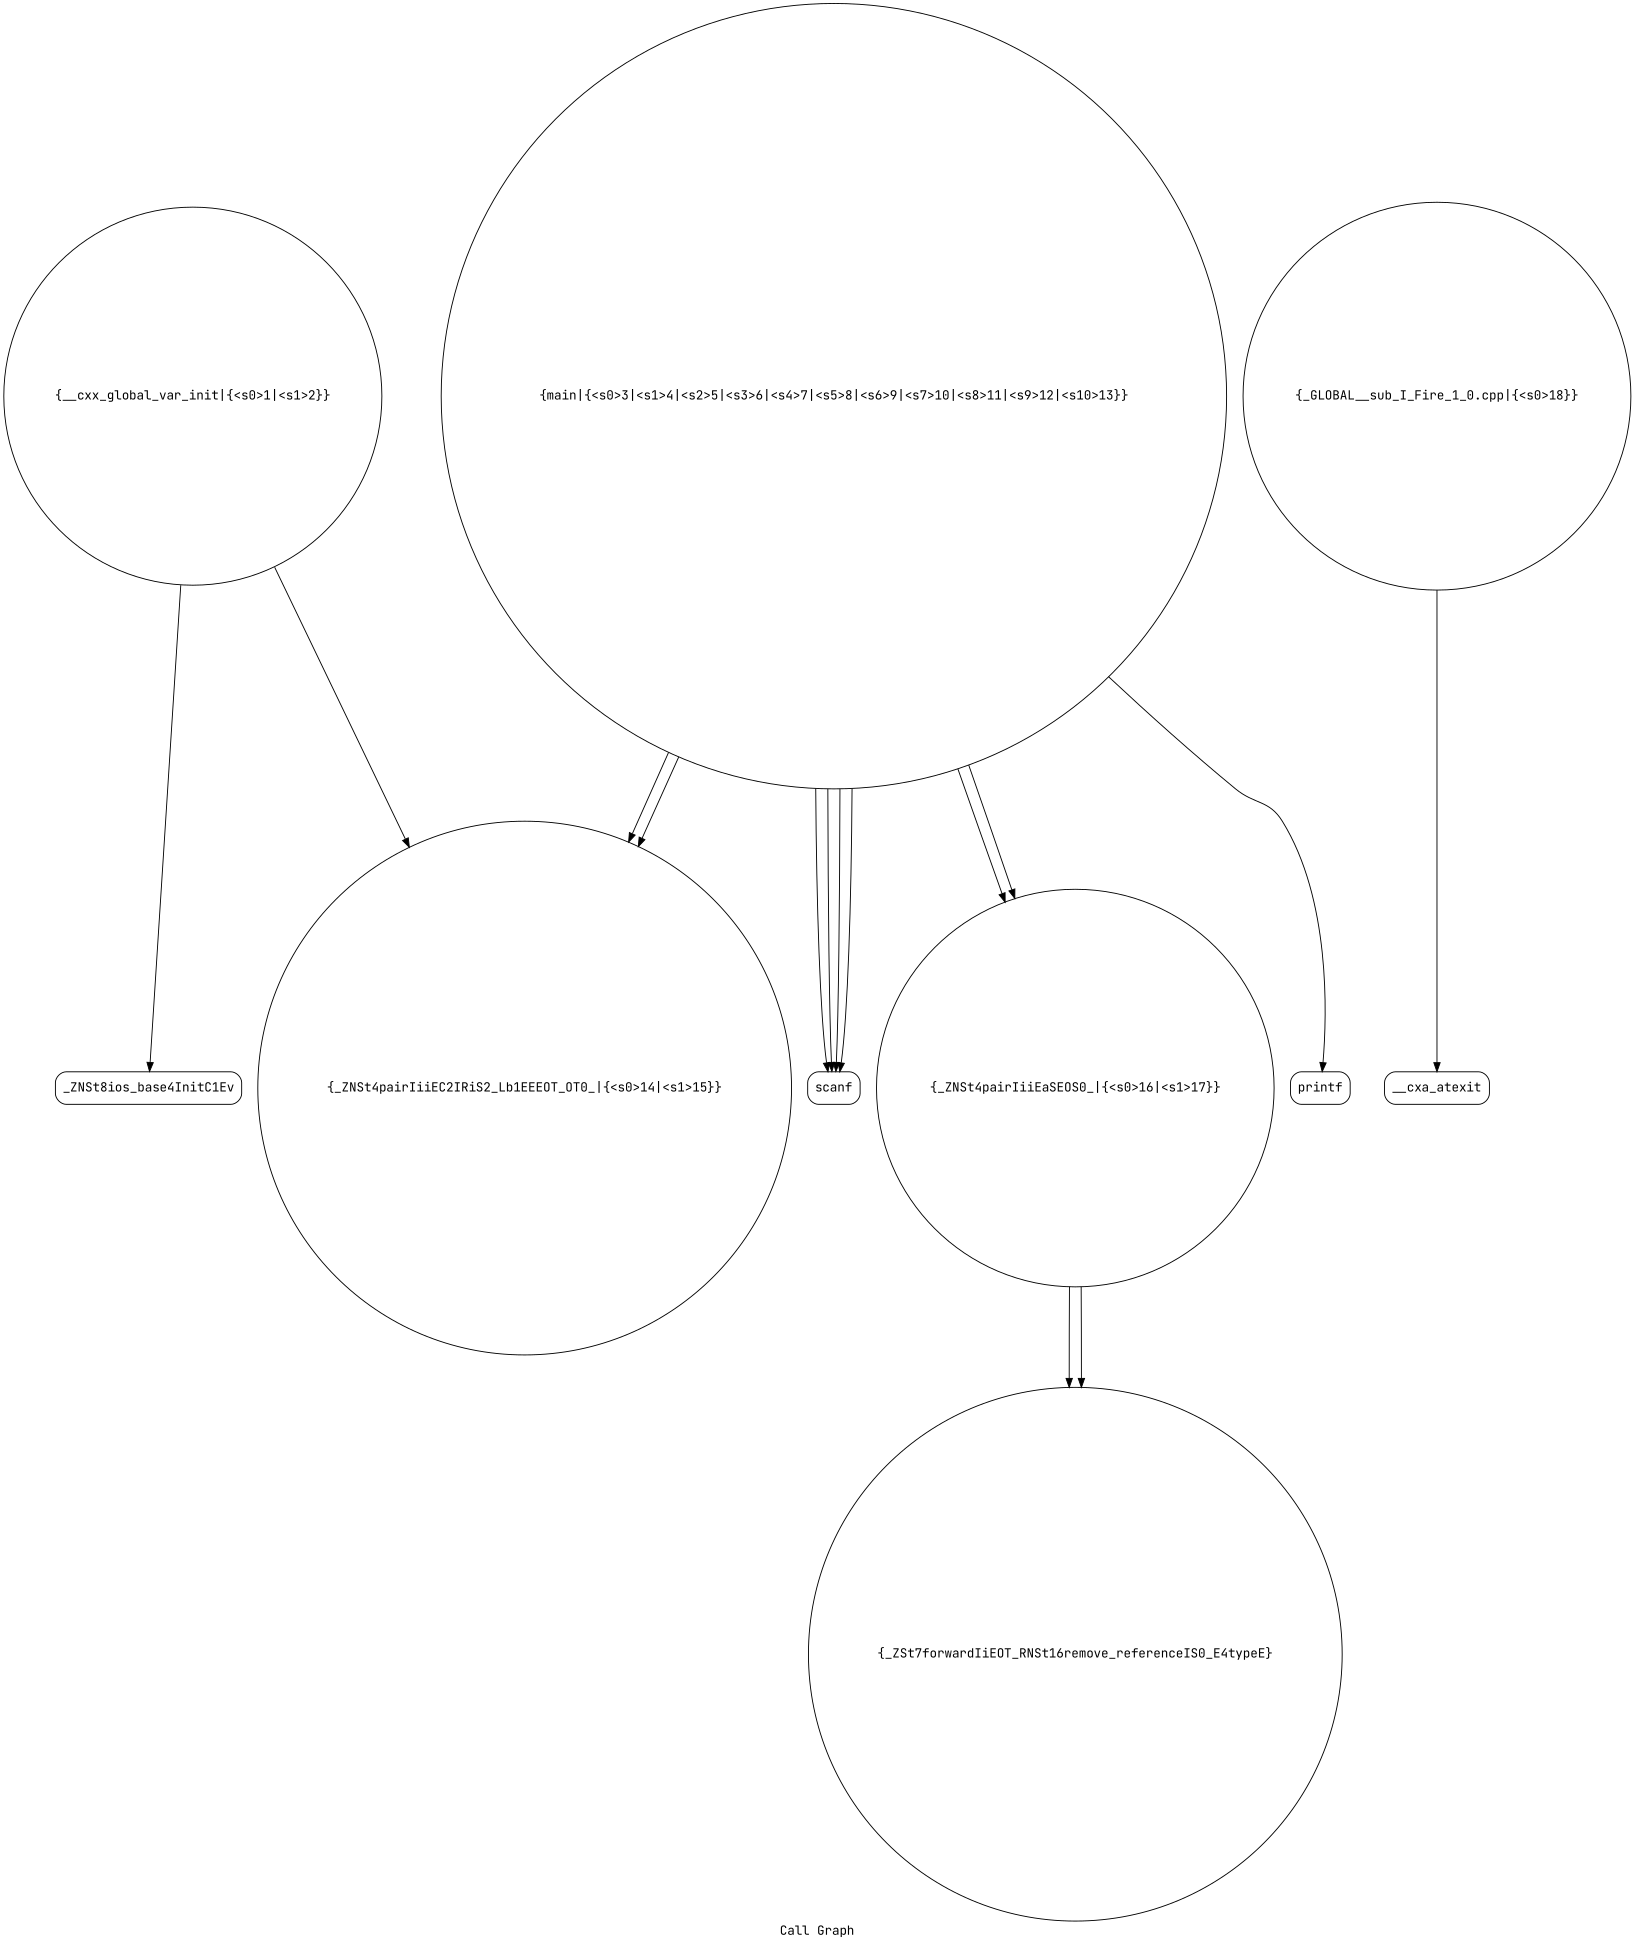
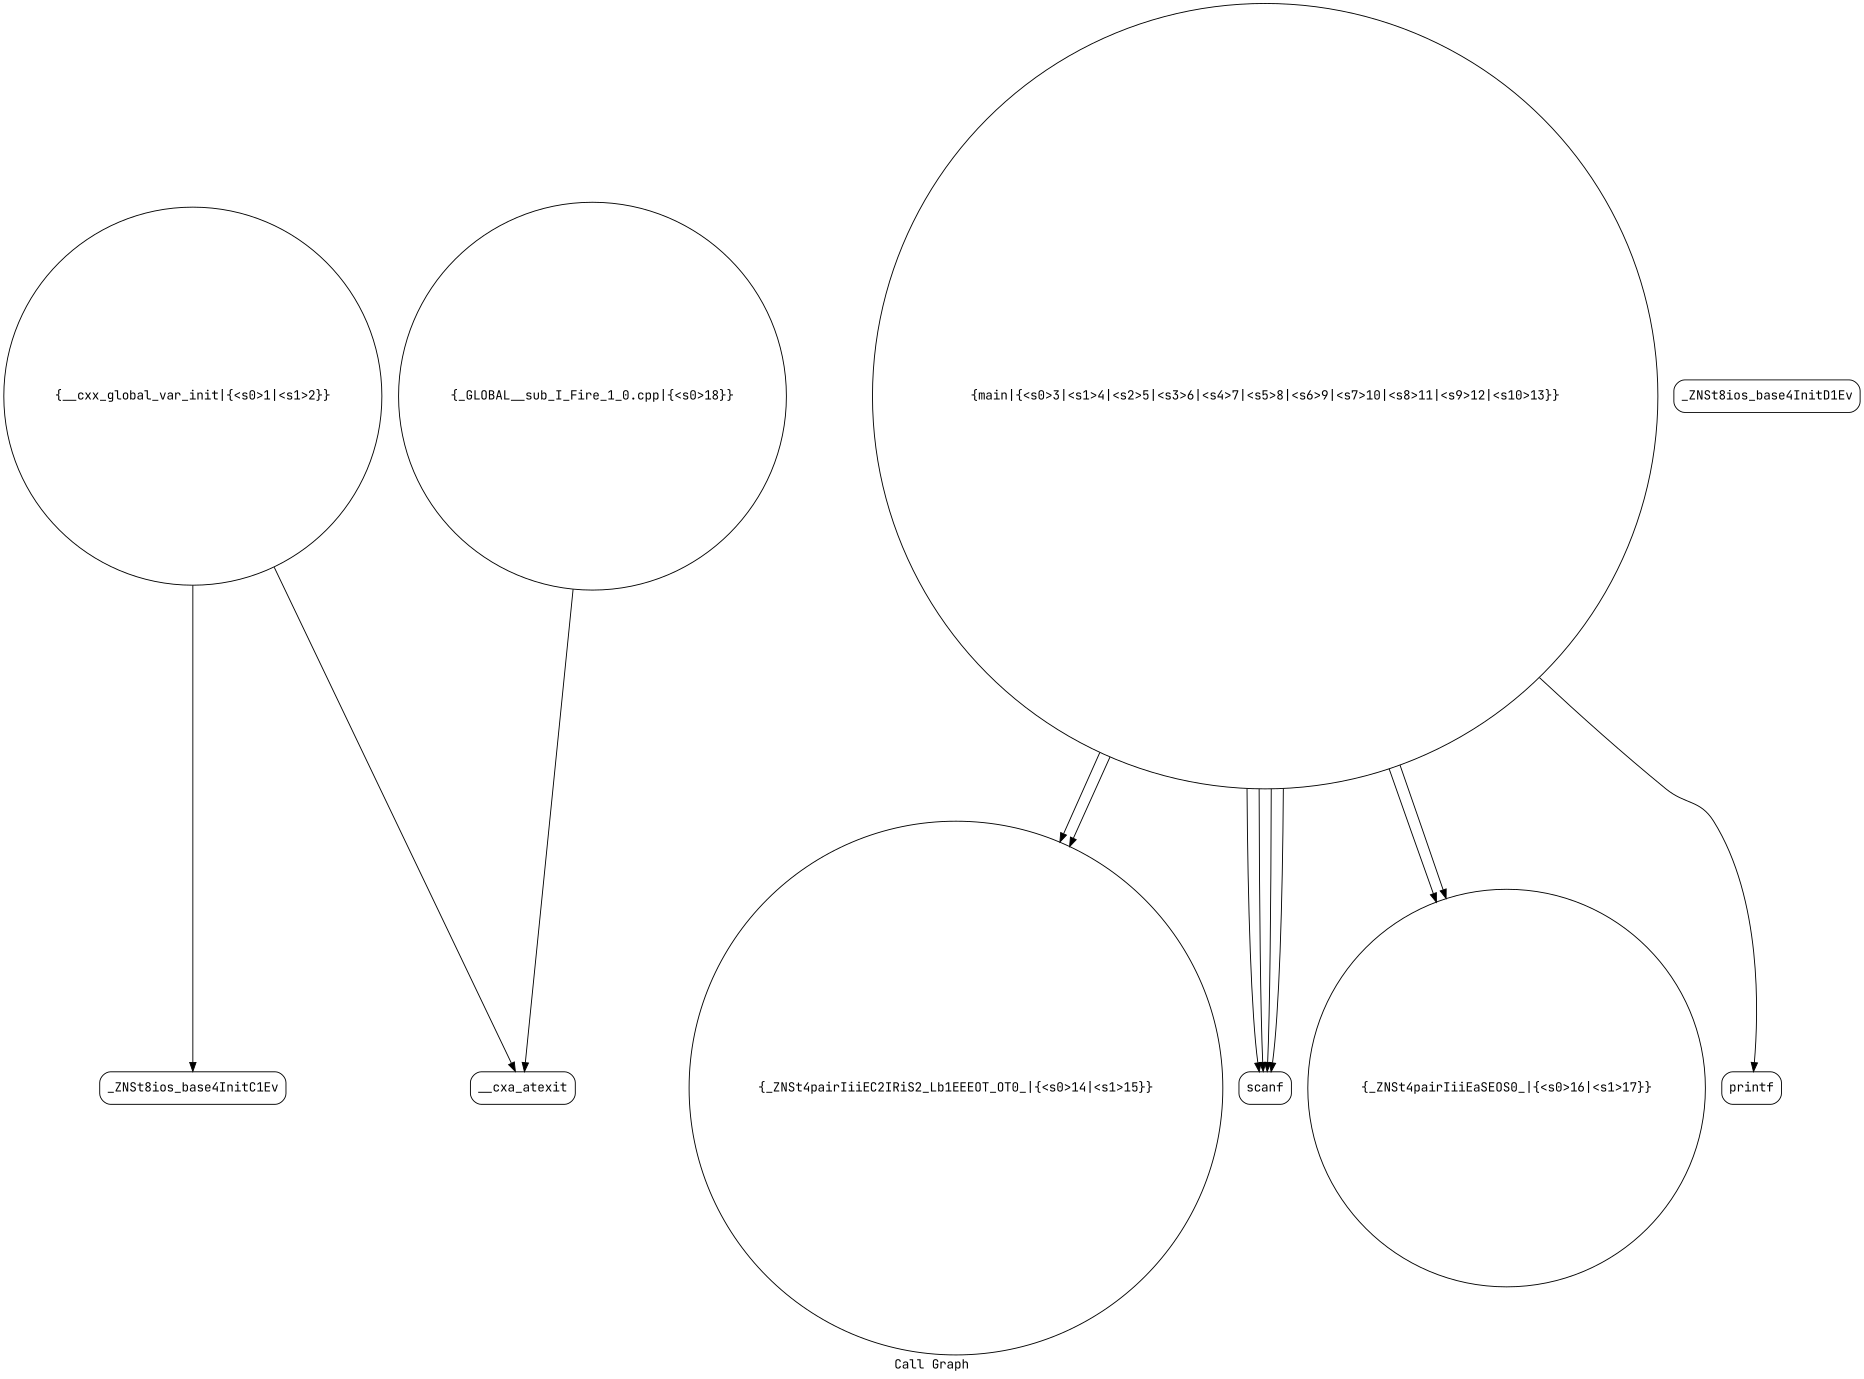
  digraph {
    fontname="JetBrains Mono"
    label="Call Graph"
    node [fontname="JetBrains Mono" shape=circle]
    edge [color=black fontname="JetBrains Mono" tailport=s0]
    n1 [label="{__cxx_global_var_init|{<s0>1|<s1>2}}"]
    n2 [label="{_ZNSt8ios_base4InitC1Ev}" shape=Mrecord]
    n3 [label="{__cxa_atexit}" shape=Mrecord]
    n4 [label="{_ZNSt4pairIiiEC2IRiS2_Lb1EEEOT_OT0_|{<s0>14|<s1>15}}"]
+   n5 [label="{_ZNSt8ios_base4InitD1Ev}" shape=Mrecord]
    n6 [label="{main|{<s0>3|<s1>4|<s2>5|<s3>6|<s4>7|<s5>8|<s6>9|<s7>10|<s8>11|<s9>12|<s10>13}}"]
    n7 [label="{scanf}" shape=Mrecord]
    n8 [label="{_ZNSt4pairIiiEaSEOS0_|{<s0>16|<s1>17}}"]
    n9 [label="{printf}" shape=Mrecord]
-   n10 [label="{_ZSt7forwardIiEOT_RNSt16remove_referenceIS0_E4typeE}"]
    n11 [label="{_GLOBAL__sub_I_Fire_1_0.cpp|{<s0>18}}"]
    n1 -> n2
-   n1 -> n4 [tailport=s1]
+   n1 -> n3 [tailport=s1]
    n6 -> n4 [tailport=s5]
    n6 -> n4 [tailport=s8]
    n6 -> n7
    n6 -> n7 [tailport=s1]
    n6 -> n7 [tailport=s2]
    n6 -> n7 [tailport=s3]
    n6 -> n8 [tailport=s6]
    n6 -> n8 [tailport=s9]
    n6 -> n9 [tailport=s10]
-   n8 -> n10
-   n8 -> n10 [tailport=s1]
    n11 -> n3
  }
